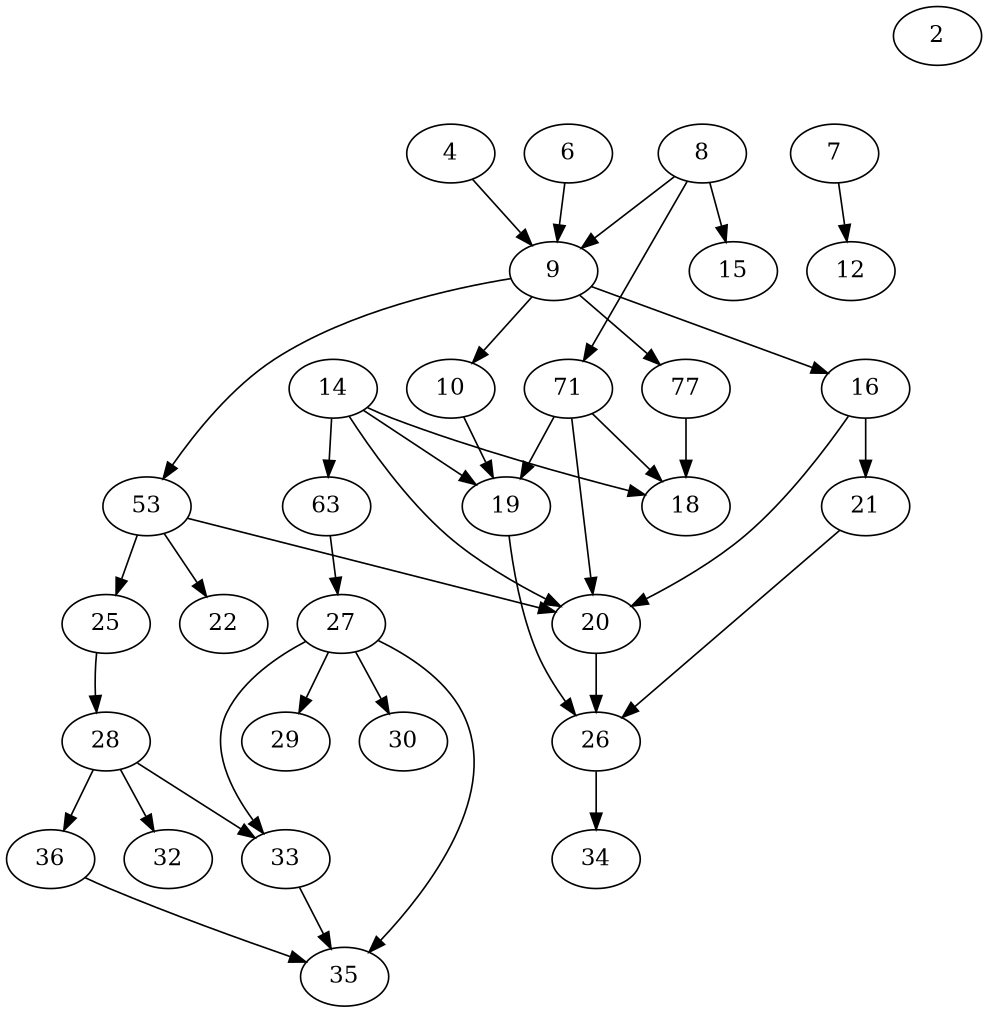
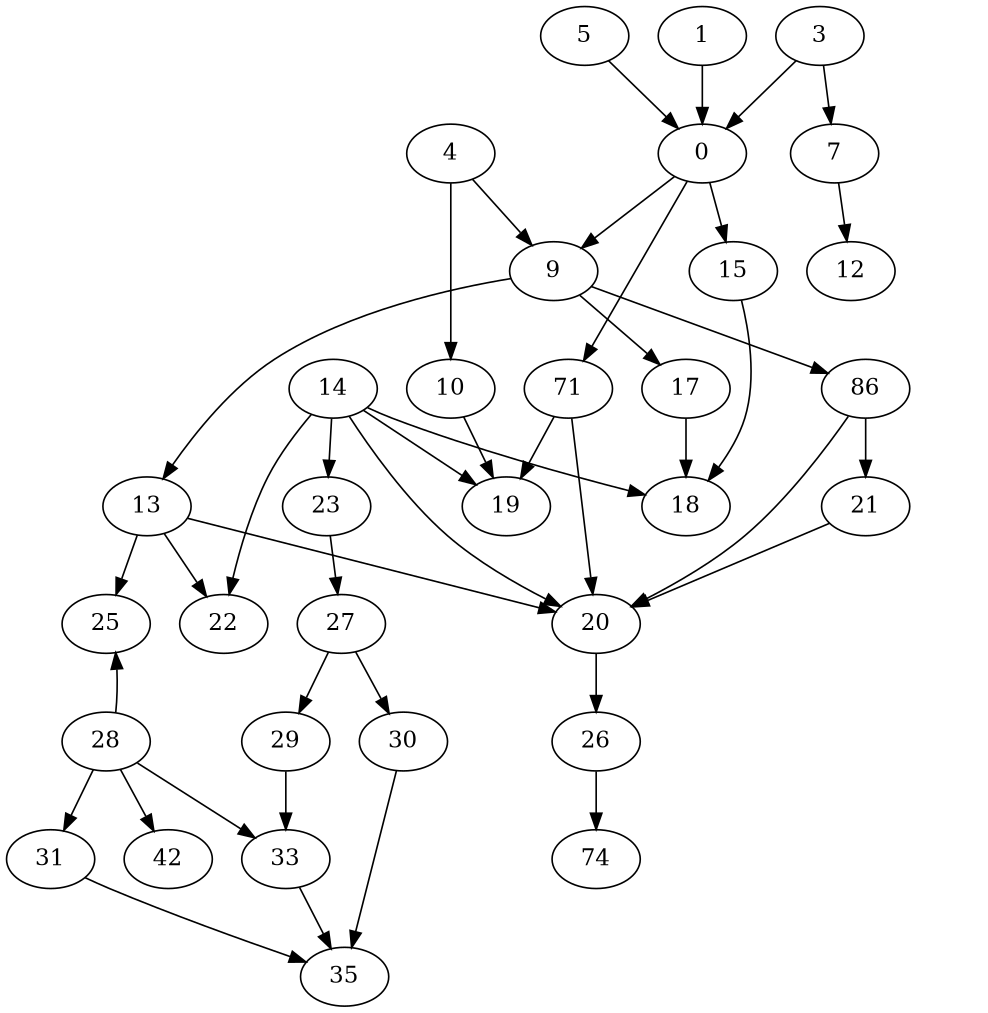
  digraph {
    node [alpha=0.17]
-   8 [alpha=0.15 expect_size=31437610344115524]
+   1 [alpha=0.00 expect_size=1720392223784576221184]
+   8 [alpha=0.15 expect_size=31437610344115524 label=0]
    n3 [alpha=0.16 expect_size=14311263669722558 label=71]
    15 [alpha=0.09 expect_size=641958752067023536128]
    9 [alpha=0.04 expect_size=282416895244846144]
    19 [alpha=0.01 expect_size=11040225307923224]
    20 [alpha=0.12 expect_size=617780310534981248]
    14 [alpha=0.18 expect_size=39117147844813992]
    22 [alpha=0.16 expect_size=1249878744227511]
    18 [alpha=0.16 expect_size=13032594270139332]
-   23 [alpha=0.19 expect_size=26428370910285900 label=63]
-   2 [expect_size=1286353853993777664]
+   23 [alpha=0.19 expect_size=26428370910285900]
+   3 [alpha=0.16 expect_size=537071803376195328]
    7 [expect_size=50353867430400904]
    12 [alpha=0.06 expect_size=286903236021977088000]
    4 [alpha=0.13 expect_size=11131219463422294]
    10 [alpha=0.02 expect_size=1266198878624176668672]
-   13 [alpha=0.15 expect_size=927481027028831961088 label=53]
-   16 [alpha=0.13 expect_size=89839981429048640]
-   17 [alpha=0.04 expect_size=765629558607170304 label=77]
+   13 [alpha=0.15 expect_size=927481027028831961088]
+   16 [alpha=0.13 expect_size=89839981429048640 label=86]
+   17 [alpha=0.04 expect_size=765629558607170304]
    25 [alpha=0.13 expect_size=122519925883479785472]
    21 [expect_size=1560389763831831724032]
-   6 [alpha=0.00 expect_size=29075963470656056]
+   5 [alpha=0.14 expect_size=7854762589431059]
    26 [alpha=0.00 expect_size=205607336902641319936]
    27 [expect_size=1972659317051377057792]
    28 [alpha=0.00 expect_size=126093655015397152]
-   34 [alpha=0.01 expect_size=23836783640368381952]
+   34 [alpha=0.01 expect_size=23836783640368381952 label=74]
    33 [alpha=0.02 expect_size=20111660132626092]
-   31 [expect_size=39238317492290977792 label=36]
-   32 [alpha=0.15 expect_size=319229436790201909248]
+   31 [expect_size=39238317492290977792]
+   32 [alpha=0.15 expect_size=319229436790201909248 label=42]
    29 [alpha=0.01 expect_size=2262483292521434880]
    30 [alpha=0.14 expect_size=1994926547656539392]
    35 [alpha=0.02 expect_size=1820287035652968546304]
+   1 -> 8
    8 -> n3
    8 -> 15
    8 -> 9
    n3 -> 19
    n3 -> 20
-   n3 -> 18
-   9 -> 10
+   15 -> 18
+   4 -> 10
    9 -> 13
    9 -> 16
    9 -> 17
-   19 -> 26
    20 -> 26
    14 -> 19
    14 -> 20
+   14 -> 22
    14 -> 18
    14 -> 23
    23 -> 27
+   3 -> 8
+   3 -> 7
    7 -> 12
    4 -> 9
    10 -> 19
    13 -> 20
    13 -> 22
    13 -> 25
    16 -> 20
    16 -> 21
    17 -> 18
-   25 -> 28
-   21 -> 26
-   6 -> 9
+   28 -> 25
+   21 -> 20
+   5 -> 8
    26 -> 34
-   27 -> 33
+   29 -> 33
    27 -> 29
    27 -> 30
    28 -> 33
    28 -> 31
    28 -> 32
    33 -> 35
    31 -> 35
-   27 -> 35
+   30 -> 35
  }
